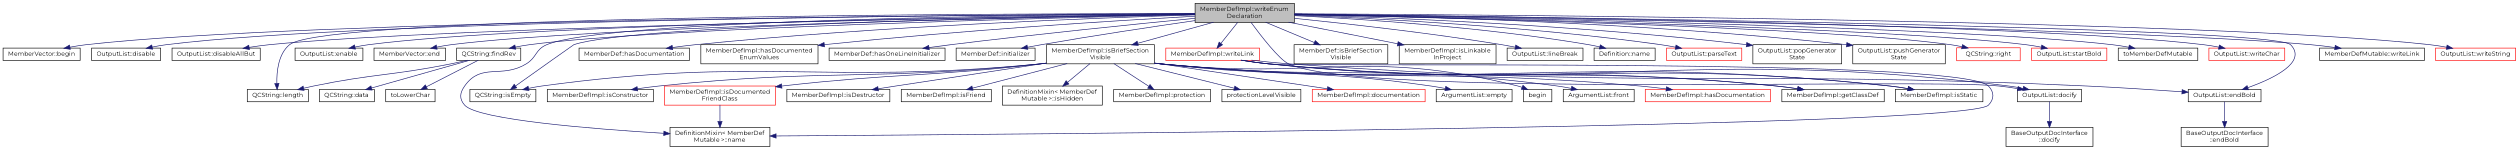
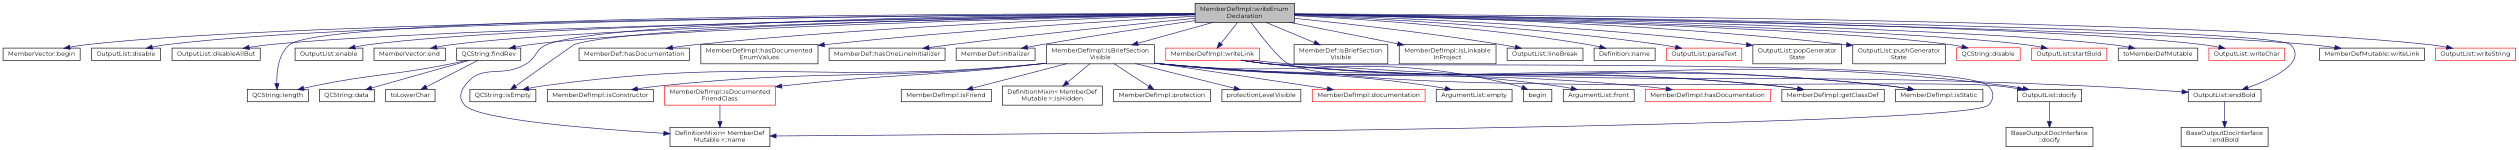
  digraph {
    fontname=Montserrat
    rankdir=TB
    node [color=black fillcolor=white fontname=Montserrat fontsize=10 shape=record style=filled]
    edge [color=midnightblue fontname=Montserrat fontsize=10 labelfontname=Helvetica labelfontsize=10 style=solid]
    n1 [fillcolor=grey75 fontcolor=black height=0.2 label="MemberDefImpl::writeEnum\lDeclaration" width=0.4]
    n2 [height=0.2 label="MemberVector::begin" width=0.4]
    n3 [height=0.2 label="OutputList::disable" width=0.4]
    n4 [height=0.2 label="OutputList::disableAllBut" width=0.4]
    n5 [height=0.2 label="OutputList::docify" width=0.4]
    n6 [height=0.2 label="OutputList::enable" width=0.4]
    n7 [height=0.2 label="MemberVector::end" width=0.4]
    n8 [height=0.2 label="OutputList::endBold" width=0.4]
    n9 [height=0.2 label="QCString::findRev" width=0.4]
    n10 [height=0.2 label="QCString::length" width=0.4]
    n11 [height=0.2 label="MemberDef::hasDocumentation" width=0.4]
    n12 [height=0.2 label="MemberDefImpl::hasDocumented\lEnumValues" width=0.4]
    n13 [height=0.2 label="MemberDef::hasOneLineInitializer" width=0.4]
    n14 [height=0.2 label="MemberDef::initializer" width=0.4]
    n15 [height=0.2 label="MemberDefImpl::isBriefSection\lVisible" width=0.4]
    n16 [height=0.2 label="DefinitionMixin\< MemberDef\lMutable \>::name" width=0.4]
    n17 [height=0.2 label="QCString::isEmpty" width=0.4]
    n18 [height=0.2 label="MemberDef::isBriefSection\lVisible" width=0.4]
    n19 [height=0.2 label="MemberDefImpl::isLinkable\lInProject" width=0.4]
    n20 [height=0.2 label="OutputList::lineBreak" width=0.4]
    n21 [height=0.2 label="Definition::name" width=0.4]
    n22 [color=red height=0.2 label="OutputList::parseText" width=0.4]
    n23 [height=0.2 label="OutputList::popGenerator\lState" width=0.4]
    n24 [height=0.2 label="OutputList::pushGenerator\lState" width=0.4]
-   n25 [color=red height=0.2 label="QCString::right" width=0.4]
+   n25 [color=red height=0.2 label="QCString::disable" width=0.4]
    n26 [color=red height=0.2 label="OutputList::startBold" width=0.4]
    n27 [height=0.2 label=toMemberDefMutable width=0.4]
    n28 [color=red height=0.2 label="OutputList::writeChar" width=0.4]
    n29 [color=red height=0.2 label="MemberDefImpl::writeLink" width=0.4]
    n30 [height=0.2 label="MemberDefMutable::writeLink" width=0.4]
    n31 [color=red height=0.2 label="OutputList::writeString" width=0.4]
    n32 [height=0.2 label="BaseOutputDocInterface\l::docify" width=0.4]
    n33 [height=0.2 label="BaseOutputDocInterface\l::endBold" width=0.4]
    n34 [height=0.2 label="QCString::data" width=0.4]
    n35 [height=0.2 label=toLowerChar width=0.4]
    n36 [color=red height=0.2 label="MemberDefImpl::documentation" width=0.4]
    n37 [height=0.2 label="ArgumentList::empty" width=0.4]
    n38 [height=0.2 label=begin width=0.4]
    n39 [height=0.2 label="ArgumentList::front" width=0.4]
    n40 [height=0.2 label="MemberDefImpl::getClassDef" width=0.4]
    n41 [color=red height=0.2 label="MemberDefImpl::hasDocumentation" width=0.4]
    n42 [height=0.2 label="MemberDefImpl::isConstructor" width=0.4]
-   n43 [height=0.2 label="MemberDefImpl::isDestructor" width=0.4]
    n44 [color=red height=0.2 label="MemberDefImpl::isDocumented\lFriendClass" width=0.4]
    n45 [height=0.2 label="MemberDefImpl::isFriend" width=0.4]
    n46 [height=0.2 label="DefinitionMixin\< MemberDef\lMutable \>::isHidden" width=0.4]
    n47 [height=0.2 label="MemberDefImpl::isStatic" width=0.4]
    n48 [height=0.2 label="MemberDefImpl::protection" width=0.4]
    n49 [height=0.2 label=protectionLevelVisible width=0.4]
    n1 -> n2
    n1 -> n3
    n1 -> n4
    n1 -> n5
    n1 -> n6
    n1 -> n7
    n1 -> n8
    n1 -> n9
    n1 -> n10
    n1 -> n11
    n1 -> n12
    n1 -> n13
    n1 -> n14
    n1 -> n15
    n1 -> n16
    n1 -> n17
    n1 -> n18
    n1 -> n19
    n1 -> n20
    n1 -> n21
    n1 -> n22
    n1 -> n23
    n1 -> n24
    n1 -> n25
    n1 -> n26
    n1 -> n27
    n1 -> n28
    n1 -> n29
    n1 -> n30
    n1 -> n31
    n5 -> n32
    n8 -> n33
    n9 -> n10
    n9 -> n34
    n9 -> n35
    n15 -> n17
    n15 -> n36
    n15 -> n37
    n15 -> n38
    n15 -> n39
    n15 -> n40
    n15 -> n41
    n15 -> n42
-   n15 -> n43
    n15 -> n44
    n15 -> n45
    n15 -> n46
    n15 -> n47
    n15 -> n48
    n15 -> n49
    n29 -> n5
    n29 -> n8
    n29 -> n16
    n29 -> n40
    n29 -> n47
    n44 -> n16
  }
